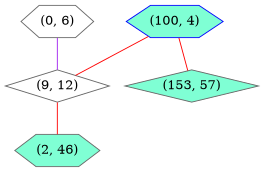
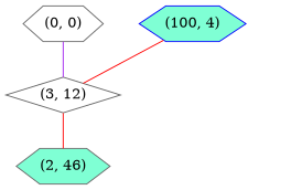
  graph {
    node [color=gray40 fillcolor=aquamarine shape=hexagon style=filled]
    edge [color=red weight=1]
    n1 [color=blue label="(100, 4)"]
-   "(3, 12)" [fillcolor=white shape=diamond label="(9, 12)"]
-   "(153, 57)" [shape=diamond]
+   "(3, 12)" [fillcolor=white shape=diamond]
    n4 [label="(2, 46)"]
-   "(0, 0)" [fillcolor=white label="(0, 6)"]
+   "(0, 0)" [fillcolor=white]
    n1 -- "(3, 12)"
-   n1 -- "(153, 57)"
    "(3, 12)" -- n4
    "(0, 0)" -- "(3, 12)" [color=purple weight=4]
  }
